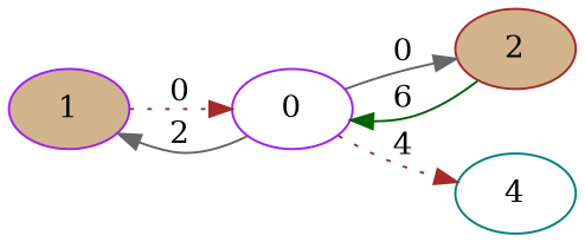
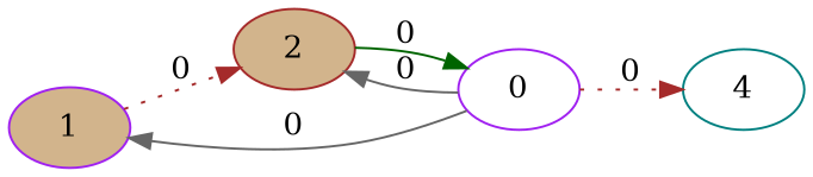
  digraph {
    rankdir=LR
    node [color=purple fillcolor=tan style=filled]
    edge [color=brown style=solid]
    1
    0 [fillcolor=white]
    2 [color=brown]
    4 [color=teal fillcolor=white]
-   1 -> 0 [label=0 style=dotted]
-   0 -> 1 [color=gray40 label=2]
+   1 -> 2 [label=0 style=dotted]
+   0 -> 1 [color=gray40 label=0]
    0 -> 2 [color=gray40 label=0]
-   0 -> 4 [label=4 style=dotted]
-   2 -> 0 [color=darkgreen label=6]
+   0 -> 4 [label=0 style=dotted]
+   2 -> 0 [color=darkgreen label=0]
  }
